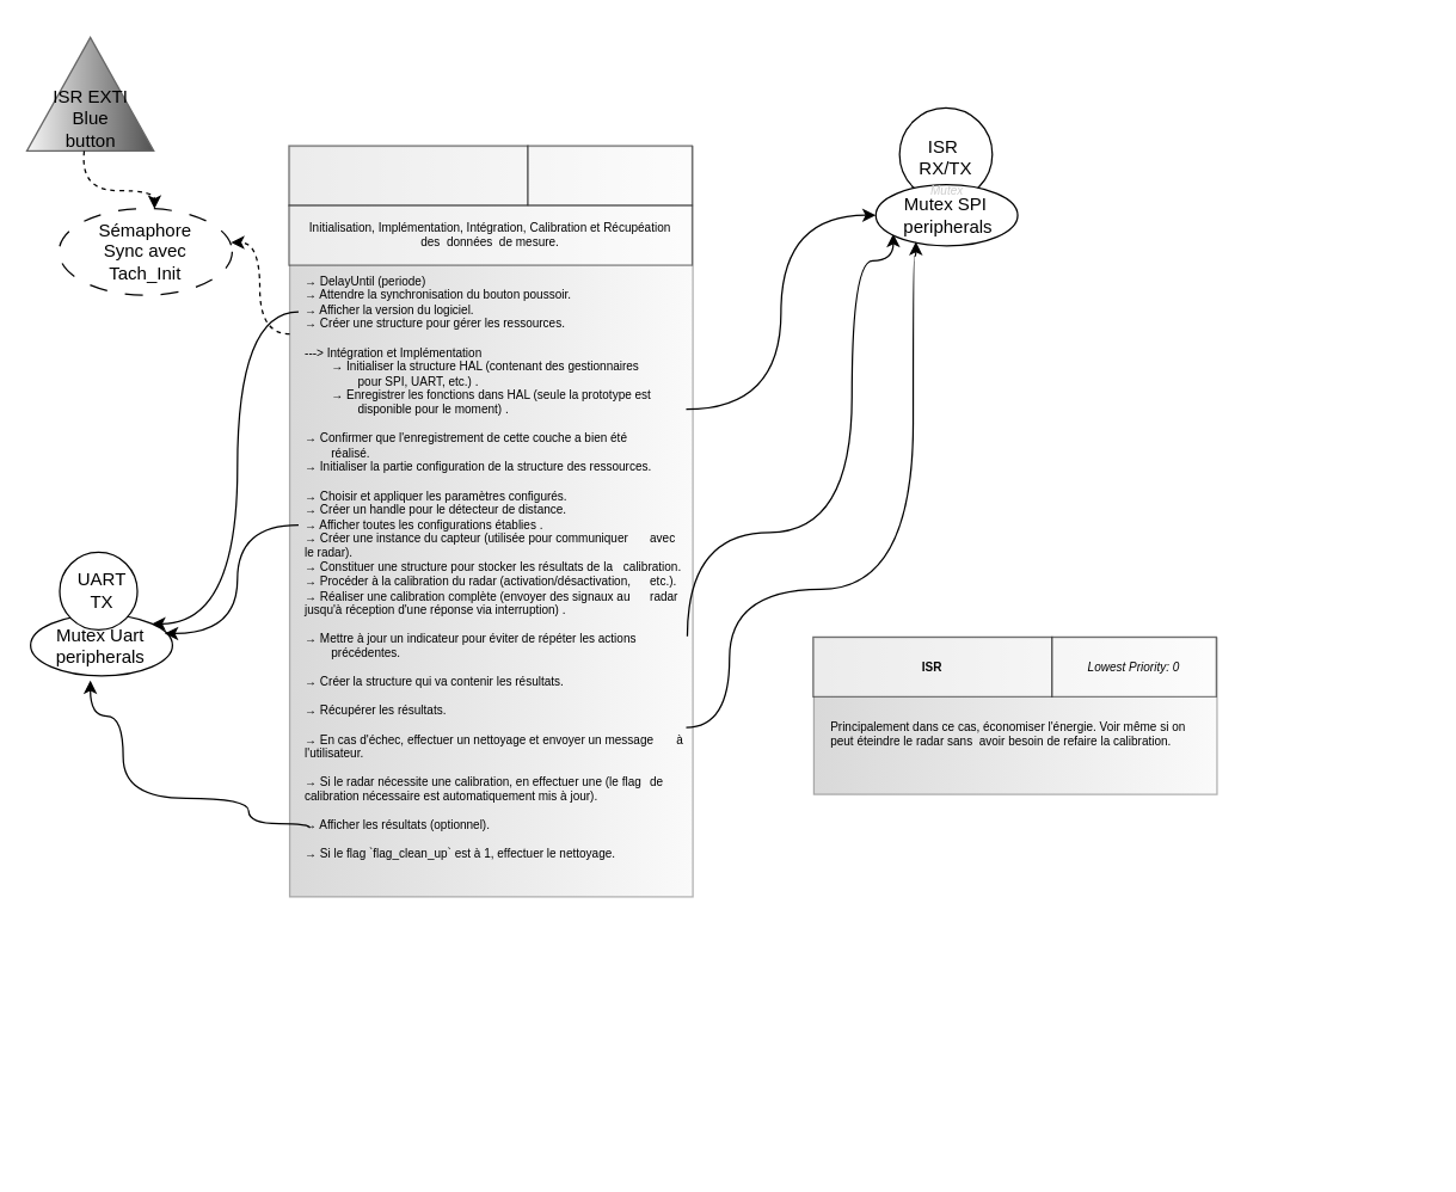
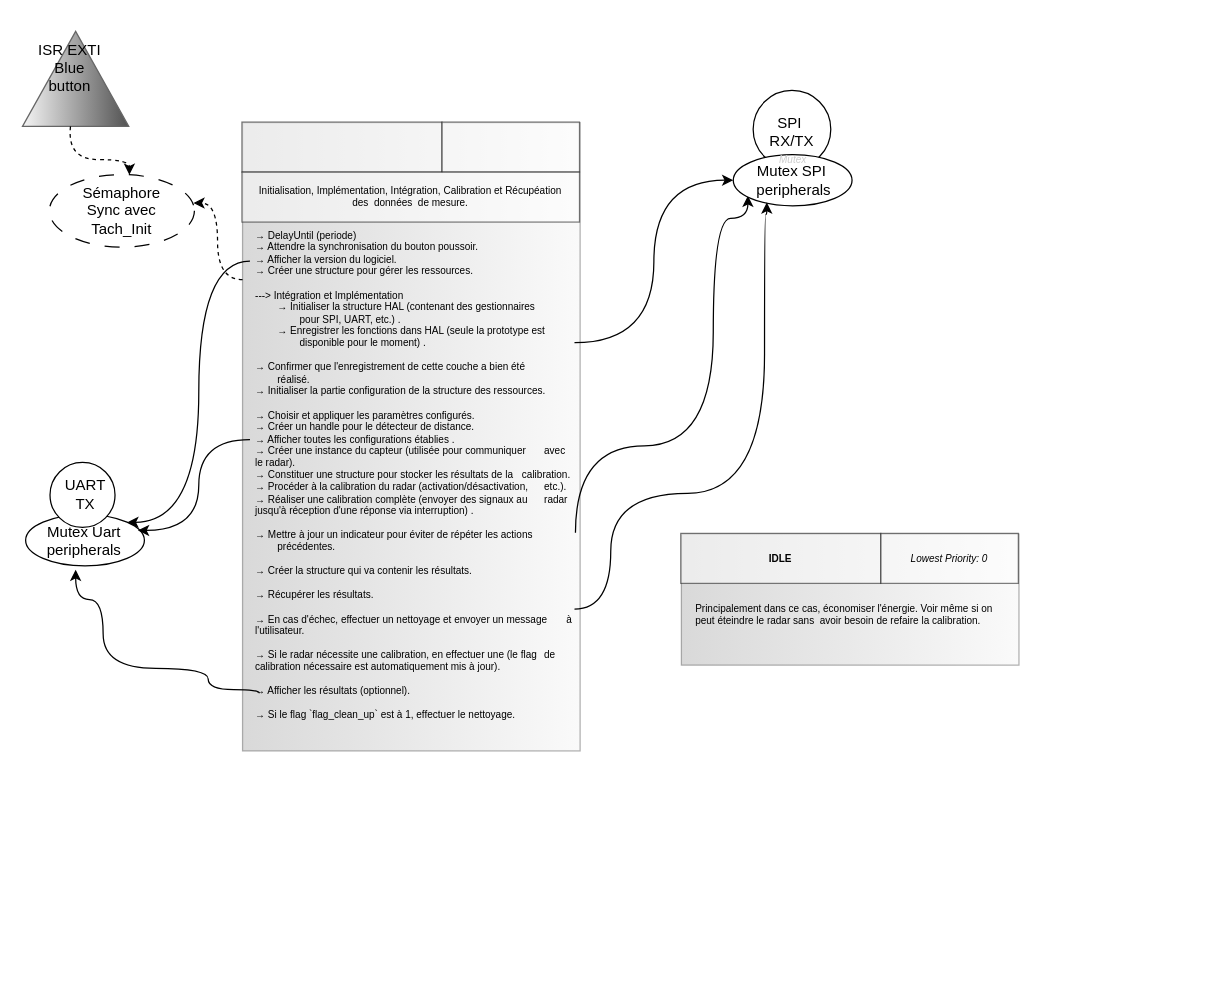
  <mxCell id="0" />
  <mxCell id="1" parent="0" />
  <mxCell id="2" value="" style="group;align=left;fontSize=8;fontColor=#000000;opacity=50;" parent="1" vertex="1" connectable="0"><mxGeometry x="146" y="97" width="807" height="604" as="geometry" /></mxCell>
  <mxCell id="3" value="" style="rounded=0;whiteSpace=wrap;html=1;rotation=90;fontSize=8;opacity=50;fillColor=#f5f5f5;gradientColor=#b3b3b3;strokeColor=#666666;" parent="2" vertex="1"><mxGeometry x="-68.75" y="116.75" width="502.5" height="270" as="geometry" /></mxCell>
  <mxCell id="4" value="" style="rounded=0;whiteSpace=wrap;html=1;fontSize=8;fontColor=#000000;opacity=50;" parent="2" vertex="1"><mxGeometry x="47" width="160" height="40" as="geometry" /></mxCell>
  <mxCell id="5" value="" style="rounded=0;whiteSpace=wrap;html=1;fontSize=8;fontColor=#000000;opacity=50;" parent="2" vertex="1"><mxGeometry x="207" width="110" height="40" as="geometry" /></mxCell>
  <mxCell id="6" value="" style="rounded=0;whiteSpace=wrap;html=1;fontSize=8;fontColor=#000000;opacity=50;" parent="2" vertex="1"><mxGeometry x="47" y="40" width="270" height="40" as="geometry" /></mxCell>
  <mxCell id="7" value="Initialisation, Implémentation, Intégration, Calibration et Récupéation des&amp;nbsp; données&amp;nbsp; de mesure." style="text;html=1;strokeColor=none;fillColor=none;align=center;verticalAlign=middle;whiteSpace=wrap;rounded=0;fontSize=8;fontColor=#000000;opacity=50;" parent="2" vertex="1"><mxGeometry x="57" y="50" width="250" height="20" as="geometry" /></mxCell>
  <mxCell id="8" value="&lt;br&gt;&lt;div&gt;→ DelayUntil (periode)&lt;/div&gt;&lt;div&gt;→ Attendre la synchronisation du bouton poussoir.&lt;/div&gt;→ Afficher la version du logiciel.&amp;nbsp; &lt;br&gt;→ Créer une structure pour gérer les ressources.&amp;nbsp; &lt;br&gt;&lt;br&gt;---&amp;gt; Intégration et Implémentation&amp;nbsp;&amp;nbsp; &lt;br&gt;&lt;span style=&quot;white-space: pre;&quot;&gt;&#09;&lt;/span&gt;→ Initialiser la structure HAL (contenant des gestionnaires &lt;span style=&quot;white-space: pre;&quot;&gt;&#09;&lt;/span&gt;&lt;span style=&quot;white-space: pre;&quot;&gt;&#09;&lt;/span&gt;pour SPI, UART, etc.) . &lt;br&gt;&lt;span style=&quot;white-space: pre;&quot;&gt;&#09;&lt;/span&gt;→ Enregistrer les fonctions dans HAL (seule la prototype est &lt;span style=&quot;white-space: pre;&quot;&gt;&#09;&lt;/span&gt;&lt;span style=&quot;white-space: pre;&quot;&gt;&#09;&lt;/span&gt;disponible pour le moment) . &lt;br&gt;&lt;br&gt;→ Confirmer que l'enregistrement de cette couche a bien été &lt;span style=&quot;white-space: pre;&quot;&gt;&#09;&lt;/span&gt;réalisé.&lt;br&gt;→ Initialiser la partie configuration de la structure des ressources.&amp;nbsp; &lt;br&gt;&lt;br&gt;→ Choisir et appliquer les paramètres configurés.&amp;nbsp; &lt;br&gt;→ Créer un handle pour le détecteur de distance.&amp;nbsp; &lt;br&gt;→ Afficher toutes les configurations établies . &lt;br&gt;→ Créer une instance du capteur (utilisée pour communiquer &lt;span style=&quot;white-space: pre;&quot;&gt;&#09;&lt;/span&gt;avec le radar).&amp;nbsp; &lt;br&gt;→ Constituer une structure pour stocker les résultats de la &lt;span style=&quot;white-space: pre;&quot;&gt;&#09;&lt;/span&gt;calibration.&amp;nbsp; &lt;br&gt;→ Procéder à la calibration du radar (activation/désactivation, &lt;span style=&quot;white-space: pre;&quot;&gt;&#09;&lt;/span&gt;etc.).&amp;nbsp; &lt;br&gt;&lt;div&gt;→ Réaliser une calibration complète (envoyer des signaux au &lt;span style=&quot;white-space: pre;&quot;&gt;&#09;&lt;/span&gt;radar jusqu'à réception d'une réponse via interruption) .&amp;nbsp;&lt;/div&gt;&lt;div&gt;&lt;br&gt;&lt;/div&gt;&lt;div&gt;→ Mettre à jour un indicateur pour éviter de répéter les actions &lt;span style=&quot;white-space: pre;&quot;&gt;&#09;&lt;/span&gt;précédentes.&lt;br&gt;&lt;div&gt;&lt;br&gt;&lt;/div&gt;→ Créer la structure qui va contenir les résultats.&lt;br&gt;&lt;br&gt;→ Récupérer les résultats.&lt;br&gt;&lt;br&gt;→ En cas d'échec, effectuer un nettoyage et envoyer un message &lt;span style=&quot;white-space: pre;&quot;&gt;&#09;&lt;/span&gt;à l'utilisateur.&lt;br&gt;&lt;br&gt;→ Si le radar nécessite une calibration, en effectuer une (le flag &lt;span style=&quot;white-space: pre;&quot;&gt;&#09;&lt;/span&gt;de calibration nécessaire est automatiquement mis à jour).&lt;br&gt;&lt;br&gt;→ Afficher les résultats (optionnel).&lt;/div&gt;&lt;div&gt;&lt;br&gt;&lt;/div&gt;&lt;div&gt;→ Si le flag `flag_clean_up` est à 1, effectuer le nettoyage. &lt;br&gt;&lt;/div&gt;&lt;div&gt;&lt;br&gt;&lt;/div&gt;" style="text;html=1;strokeColor=none;fillColor=none;align=left;verticalAlign=top;whiteSpace=wrap;rounded=0;fontSize=8;fontColor=#000000;opacity=50;" parent="2" vertex="1"><mxGeometry x="56" y="70" width="257" height="426" as="geometry" /></mxCell>
  <mxCell id="9" value="" style="group;align=left;fontSize=8;fontColor=#000000;opacity=50;" vertex="1" connectable="0" parent="2"><mxGeometry x="351" y="329" width="362" height="350" as="geometry" /></mxCell>
  <mxCell id="10" value="" style="rounded=0;whiteSpace=wrap;html=1;rotation=90;fontSize=8;opacity=50;fillColor=#f5f5f5;gradientColor=#b3b3b3;strokeColor=#666666;" vertex="1" parent="9"><mxGeometry x="130.07" y="-82.06" width="104.87" height="270" as="geometry" /></mxCell>
  <mxCell id="11" value="" style="rounded=0;whiteSpace=wrap;html=1;fontSize=8;fontColor=#000000;opacity=50;" vertex="1" parent="9"><mxGeometry x="47" width="160" height="40" as="geometry" /></mxCell>
  <mxCell id="12" value="" style="rounded=0;whiteSpace=wrap;html=1;fontSize=8;fontColor=#000000;opacity=50;" vertex="1" parent="9"><mxGeometry x="207" width="110" height="40" as="geometry" /></mxCell>
- <mxCell id="13" value="ISR" style="text;html=1;strokeColor=none;fillColor=none;align=center;verticalAlign=middle;whiteSpace=wrap;rounded=0;fontStyle=1;fontSize=8;fontColor=#000000;opacity=50;" vertex="1" parent="9"><mxGeometry x="57" y="10" width="140" height="20" as="geometry" /></mxCell>
+ <mxCell id="13" value="IDLE" style="text;html=1;strokeColor=none;fillColor=none;align=center;verticalAlign=middle;whiteSpace=wrap;rounded=0;fontStyle=1;fontSize=8;fontColor=#000000;opacity=50;" vertex="1" parent="9"><mxGeometry x="57" y="10" width="140" height="20" as="geometry" /></mxCell>
  <mxCell id="14" value="Lowest Priority: 0" style="text;html=1;strokeColor=none;fillColor=none;align=center;verticalAlign=middle;whiteSpace=wrap;rounded=0;fontStyle=2;fontSize=8;fontColor=#000000;opacity=50;" vertex="1" parent="9"><mxGeometry x="217" y="10" width="90" height="20" as="geometry" /></mxCell>
  <mxCell id="15" value="Principalement dans ce cas, économiser l'énergie. Voir même si on peut éteindre le radar sans&amp;nbsp; avoir besoin de refaire la calibration." style="text;html=1;strokeColor=none;fillColor=none;align=left;verticalAlign=top;whiteSpace=wrap;rounded=0;fontSize=8;fontColor=#000000;opacity=50;" vertex="1" parent="9"><mxGeometry x="57" y="49" width="250" height="144" as="geometry" /></mxCell>
  <mxCell id="16" style="edgeStyle=orthogonalEdgeStyle;rounded=0;orthogonalLoop=1;jettySize=auto;html=1;exitX=1.003;exitY=0.607;exitDx=0;exitDy=0;entryX=0;entryY=1;entryDx=0;entryDy=0;exitPerimeter=0;curved=1;" edge="1" parent="2" source="8"><mxGeometry relative="1" as="geometry"><mxPoint x="310.002" y="304.104" as="sourcePoint" /><mxPoint x="451.722" y="59.0" as="targetPoint" /><Array as="points"><mxPoint x="314" y="259" /><mxPoint x="424" y="259" /><mxPoint x="424" y="77" /><mxPoint x="452" y="77" /></Array></mxGeometry></mxCell>
  <mxCell id="17" value="" style="group" vertex="1" connectable="0" parent="1"><mxGeometry x="22" y="20" width="76" height="85" as="geometry" /></mxCell>
  <mxCell id="18" value="" style="triangle;whiteSpace=wrap;html=1;align=left;rotation=-90;fillColor=#f5f5f5;gradientColor=#525252;strokeColor=#666666;" vertex="1" parent="17"><mxGeometry width="76" height="85" as="geometry" /></mxCell>
- <mxCell id="19" value="&lt;div&gt;ISR EXTI &lt;br&gt;&lt;/div&gt;&lt;div&gt;Blue button&lt;br&gt;&lt;/div&gt;" style="text;html=1;strokeColor=none;fillColor=none;align=center;verticalAlign=middle;whiteSpace=wrap;rounded=0;" vertex="1" parent="17"><mxGeometry x="9.5" y="50.15" width="57" height="17" as="geometry" /></mxCell>
+ <mxCell id="19" value="&lt;div&gt;ISR EXTI &lt;br&gt;&lt;/div&gt;&lt;div&gt;Blue button&lt;br&gt;&lt;/div&gt;" style="text;html=1;strokeColor=none;fillColor=none;align=center;verticalAlign=middle;whiteSpace=wrap;rounded=0;" vertex="1" parent="17"><mxGeometry x="4.5" y="25.15" width="57" height="17" as="geometry" /></mxCell>
  <mxCell id="20" value="" style="group;dashed=1;dashPattern=8 8;" vertex="1" connectable="0" parent="1"><mxGeometry x="39" y="139" width="116" height="58" as="geometry" /></mxCell>
  <mxCell id="21" value="" style="ellipse;whiteSpace=wrap;html=1;align=left;dashed=1;dashPattern=12 12;" vertex="1" parent="20"><mxGeometry width="116" height="58.0" as="geometry" /></mxCell>
  <mxCell id="22" value="&lt;div&gt;Sémaphore &lt;br&gt;&lt;/div&gt;&lt;div&gt;Sync avec Tach_Init&lt;br&gt;&lt;/div&gt;" style="text;html=1;strokeColor=none;fillColor=none;align=center;verticalAlign=middle;whiteSpace=wrap;rounded=0;" vertex="1" parent="20"><mxGeometry x="8.923" y="19.333" width="98.154" height="19.333" as="geometry" /></mxCell>
  <mxCell id="23" value="" style="group" vertex="1" connectable="0" parent="1"><mxGeometry x="592" y="61" width="72" height="78" as="geometry" /></mxCell>
  <mxCell id="24" value="" style="ellipse;whiteSpace=wrap;html=1;aspect=fixed;align=left;" vertex="1" parent="23"><mxGeometry x="9.9" y="10.725" width="62.1" height="62.1" as="geometry" /></mxCell>
- <mxCell id="25" value="ISR&amp;nbsp; RX/TX " style="text;html=1;strokeColor=none;fillColor=none;align=center;verticalAlign=middle;whiteSpace=wrap;rounded=0;" vertex="1" parent="23"><mxGeometry x="13.95" y="24.863" width="54" height="39" as="geometry" /></mxCell>
+ <mxCell id="25" value="SPI&amp;nbsp; RX/TX " style="text;html=1;strokeColor=none;fillColor=none;align=center;verticalAlign=middle;whiteSpace=wrap;rounded=0;" vertex="1" parent="23"><mxGeometry x="13.95" y="24.863" width="54" height="39" as="geometry" /></mxCell>
  <mxCell id="26" value="" style="edgeStyle=orthogonalEdgeStyle;rounded=0;orthogonalLoop=1;jettySize=auto;html=1;curved=1;dashed=1;" edge="1" parent="1" source="18" target="21"><mxGeometry relative="1" as="geometry"><Array as="points"><mxPoint x="53" y="127" /><mxPoint x="103" y="127" /></Array></mxGeometry></mxCell>
  <mxCell id="27" style="edgeStyle=orthogonalEdgeStyle;rounded=0;orthogonalLoop=1;jettySize=auto;html=1;exitX=0.25;exitY=1;exitDx=0;exitDy=0;entryX=0.993;entryY=0.393;entryDx=0;entryDy=0;entryPerimeter=0;curved=1;dashed=1;" edge="1" parent="1" source="3" target="21"><mxGeometry relative="1" as="geometry" /></mxCell>
  <mxCell id="28" value="" style="group" vertex="1" connectable="0" parent="1"><mxGeometry x="20" y="411" width="95" height="41" as="geometry" /></mxCell>
  <mxCell id="29" value="" style="group" vertex="1" connectable="0" parent="28"><mxGeometry width="95" height="41" as="geometry" /></mxCell>
  <mxCell id="30" value="" style="ellipse;whiteSpace=wrap;html=1;align=left;" vertex="1" parent="29"><mxGeometry width="95" height="41" as="geometry" /></mxCell>
  <mxCell id="31" value="Mutex Uart peripherals " style="text;html=1;strokeColor=none;fillColor=none;align=center;verticalAlign=middle;whiteSpace=wrap;rounded=0;" vertex="1" parent="29"><mxGeometry x="7.308" y="13.667" width="80.385" height="13.667" as="geometry" /></mxCell>
  <mxCell id="32" value="&lt;font style=&quot;font-size: 8px&quot; color=&quot;#cccccc&quot;&gt;&lt;i&gt;Mutex&lt;/i&gt;&lt;/font&gt;" style="text;html=1;strokeColor=none;fillColor=none;align=center;verticalAlign=middle;whiteSpace=wrap;rounded=0;dropTarget=0;connectable=0;" vertex="1" parent="29"><mxGeometry x="25.577" y="-3.417" width="43.846" height="13.667" as="geometry" /></mxCell>
  <mxCell id="33" value="" style="group" vertex="1" connectable="0" parent="29"><mxGeometry x="19.5" y="-41.75" width="56" height="52" as="geometry" /></mxCell>
  <mxCell id="34" value="" style="ellipse;whiteSpace=wrap;html=1;aspect=fixed;align=left;" vertex="1" parent="33"><mxGeometry width="52" height="52" as="geometry" /></mxCell>
  <mxCell id="35" value="&lt;div&gt;UART&lt;/div&gt;&lt;div&gt;TX&lt;br&gt;&lt;/div&gt;" style="text;html=1;strokeColor=none;fillColor=none;align=center;verticalAlign=middle;whiteSpace=wrap;rounded=0;" vertex="1" parent="33"><mxGeometry x="7" y="13" width="42" height="26" as="geometry" /></mxCell>
  <mxCell id="36" value="" style="group" vertex="1" connectable="0" parent="1"><mxGeometry x="586" y="123" width="95" height="41" as="geometry" /></mxCell>
  <mxCell id="37" value="" style="group" vertex="1" connectable="0" parent="36"><mxGeometry width="95" height="41" as="geometry" /></mxCell>
  <mxCell id="38" value="" style="ellipse;whiteSpace=wrap;html=1;align=left;" vertex="1" parent="37"><mxGeometry width="95" height="41" as="geometry" /></mxCell>
  <mxCell id="39" value="&lt;div&gt;Mutex SPI&lt;/div&gt;&lt;div&gt;&amp;nbsp;peripherals &lt;/div&gt;" style="text;html=1;strokeColor=none;fillColor=none;align=center;verticalAlign=middle;whiteSpace=wrap;rounded=0;" vertex="1" parent="37"><mxGeometry x="7.308" y="13.667" width="80.385" height="13.667" as="geometry" /></mxCell>
  <mxCell id="40" value="&lt;font style=&quot;font-size: 8px&quot; color=&quot;#cccccc&quot;&gt;&lt;i&gt;Mutex&lt;/i&gt;&lt;/font&gt;" style="text;html=1;strokeColor=none;fillColor=none;align=center;verticalAlign=middle;whiteSpace=wrap;rounded=0;dropTarget=0;connectable=0;" vertex="1" parent="37"><mxGeometry x="25.577" y="-3.417" width="43.846" height="13.667" as="geometry" /></mxCell>
  <mxCell id="41" style="edgeStyle=orthogonalEdgeStyle;rounded=0;orthogonalLoop=1;jettySize=auto;html=1;exitX=1;exitY=0.25;exitDx=0;exitDy=0;entryX=0;entryY=0.5;entryDx=0;entryDy=0;curved=1;" edge="1" parent="1" source="8" target="38"><mxGeometry relative="1" as="geometry" /></mxCell>
  <mxCell id="42" style="edgeStyle=orthogonalEdgeStyle;rounded=0;orthogonalLoop=1;jettySize=auto;html=1;exitX=0.019;exitY=0.908;exitDx=0;exitDy=0;exitPerimeter=0;curved=1;" edge="1" parent="1" source="8"><mxGeometry relative="1" as="geometry"><mxPoint x="60" y="455" as="targetPoint" /><Array as="points"><mxPoint x="166" y="551" /><mxPoint x="166" y="534" /><mxPoint x="82" y="534" /><mxPoint x="82" y="479" /><mxPoint x="60" y="479" /></Array></mxGeometry></mxCell>
  <mxCell id="43" style="edgeStyle=orthogonalEdgeStyle;rounded=0;orthogonalLoop=1;jettySize=auto;html=1;exitX=-0.01;exitY=0.097;exitDx=0;exitDy=0;entryX=1;entryY=0;entryDx=0;entryDy=0;exitPerimeter=0;curved=1;" edge="1" parent="1" source="8" target="30"><mxGeometry relative="1" as="geometry" /></mxCell>
  <mxCell id="44" style="edgeStyle=orthogonalEdgeStyle;rounded=0;orthogonalLoop=1;jettySize=auto;html=1;exitX=-0.01;exitY=0.432;exitDx=0;exitDy=0;entryX=0.946;entryY=0.308;entryDx=0;entryDy=0;entryPerimeter=0;exitPerimeter=0;curved=1;" edge="1" parent="1" source="8" target="30"><mxGeometry relative="1" as="geometry" /></mxCell>
  <mxCell id="45" style="edgeStyle=orthogonalEdgeStyle;rounded=0;orthogonalLoop=1;jettySize=auto;html=1;exitX=1;exitY=0.75;exitDx=0;exitDy=0;curved=1;entryX=0.282;entryY=0.935;entryDx=0;entryDy=0;entryPerimeter=0;" edge="1" parent="1" source="8" target="38"><mxGeometry relative="1" as="geometry"><mxPoint x="628.478" y="170.913" as="targetPoint" /><Array as="points"><mxPoint x="488" y="486" /><mxPoint x="488" y="394" /><mxPoint x="611" y="394" /><mxPoint x="611" y="171" /><mxPoint x="613" y="171" /></Array></mxGeometry></mxCell>
